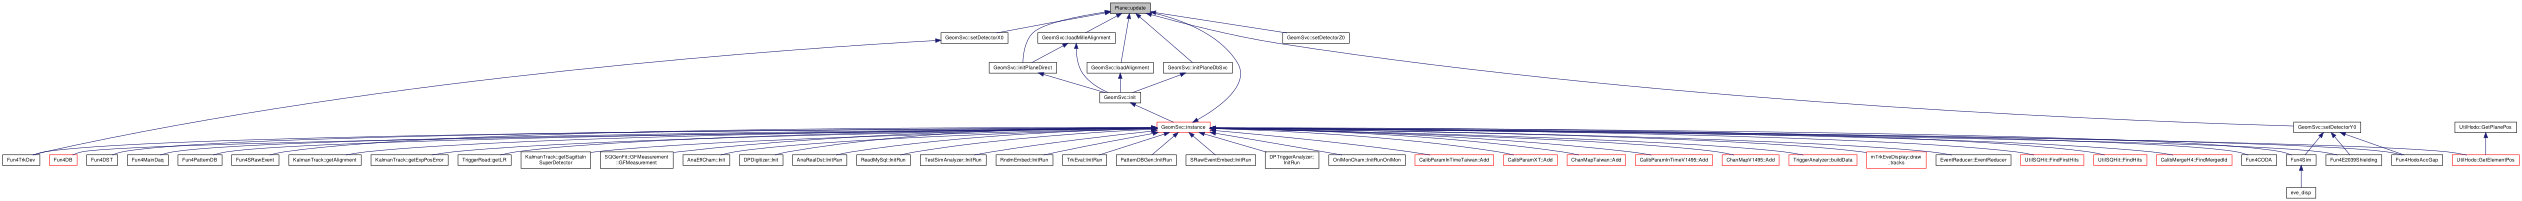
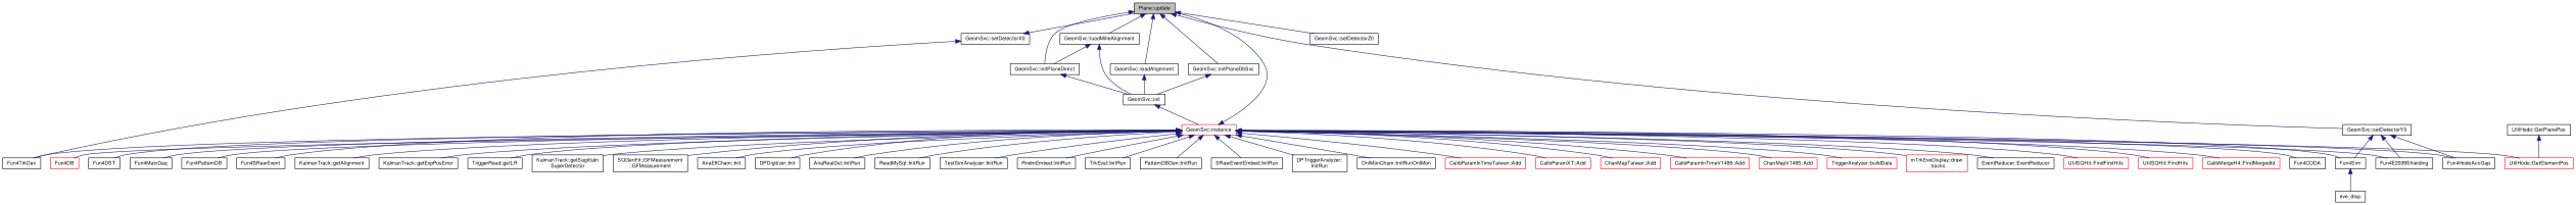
  digraph {
    rankdir=TB
    node [color=black fontname=FreeSans fontsize=10 shape=record]
    edge [color=midnightblue dir=back fontname=FreeSans fontsize=10 labelfontname=FreeSans labelfontsize=10 style=solid]
    n1 [fillcolor=grey75 fontcolor=black height=0.2 label="Plane::update" style=filled width=0.4]
    n2 [height=0.2 label="GeomSvc::initPlaneDbSvc" width=0.4]
    n3 [height=0.2 label="GeomSvc::initPlaneDirect" width=0.4]
    n4 [height=0.2 label="GeomSvc::loadAlignment" width=0.4]
    n5 [height=0.2 label="GeomSvc::loadMilleAlignment" width=0.4]
    n6 [height=0.2 label="GeomSvc::setDetectorX0" width=0.4]
    n7 [height=0.2 label="GeomSvc::setDetectorY0" width=0.4]
    n8 [height=0.2 label="GeomSvc::setDetectorZ0" width=0.4]
    n9 [height=0.2 label="GeomSvc::init" width=0.4]
    n10 [height=0.2 label=Fun4TrkDev width=0.4]
    n11 [height=0.2 label=Fun4E2039Shielding width=0.4]
    n12 [height=0.2 label=Fun4HodoAccGap width=0.4]
    n13 [height=0.2 label=Fun4Sim width=0.4]
    n14 [color=red height=0.2 label="GeomSvc::instance" width=0.4]
    n15 [color=red height=0.2 label="CalibParamInTimeTaiwan::Add" width=0.4]
    n16 [color=red height=0.2 label="CalibParamXT::Add" width=0.4]
    n17 [color=red height=0.2 label="ChanMapTaiwan::Add" width=0.4]
    n18 [color=red height=0.2 label="CalibParamInTimeV1495::Add" width=0.4]
    n19 [color=red height=0.2 label="ChanMapV1495::Add" width=0.4]
    n20 [color=red height=0.2 label="TriggerAnalyzer::buildData" width=0.4]
    n21 [color=red height=0.2 label="mTrkEveDisplay::draw\l_tracks" width=0.4]
    n22 [height=0.2 label="EventReducer::EventReducer" width=0.4]
    n23 [color=red height=0.2 label="UtilSQHit::FindFirstHits" width=0.4]
    n24 [color=red height=0.2 label="UtilSQHit::FindHits" width=0.4]
    n25 [color=red height=0.2 label="CalibMergeH4::FindMergedId" width=0.4]
    n26 [height=0.2 label=Fun4CODA width=0.4]
    n27 [color=red height=0.2 label=Fun4DB width=0.4]
    n28 [height=0.2 label=Fun4DST width=0.4]
    n29 [height=0.2 label=Fun4MainDaq width=0.4]
    n30 [height=0.2 label=Fun4PatternDB width=0.4]
    n31 [height=0.2 label=Fun4SRawEvent width=0.4]
    n32 [height=0.2 label="KalmanTrack::getAlignment" width=0.4]
    n33 [color=red height=0.2 label="UtilHodo::GetElementPos" width=0.4]
    n34 [height=0.2 label="KalmanTrack::getExpPosError" width=0.4]
    n35 [height=0.2 label="TriggerRoad::getLR" width=0.4]
    n36 [height=0.2 label="KalmanTrack::getSagittaIn\lSuperDetector" width=0.4]
    n37 [height=0.2 label="SQGenFit::GFMeasurement\l::GFMeasurement" width=0.4]
    n38 [height=0.2 label="AnaEffCham::Init" width=0.4]
    n39 [height=0.2 label="DPDigitizer::Init" width=0.4]
    n40 [height=0.2 label="AnaRealDst::InitRun" width=0.4]
    n41 [height=0.2 label="ReadMySql::InitRun" width=0.4]
    n42 [height=0.2 label="TestSimAnalyzer::InitRun" width=0.4]
    n43 [height=0.2 label="RndmEmbed::InitRun" width=0.4]
    n44 [height=0.2 label="TrkEval::InitRun" width=0.4]
    n45 [height=0.2 label="PatternDBGen::InitRun" width=0.4]
    n46 [height=0.2 label="SRawEventEmbed::InitRun" width=0.4]
    n47 [height=0.2 label="DPTriggerAnalyzer::\lInitRun" width=0.4]
    n48 [height=0.2 label="OnlMonCham::InitRunOnlMon" width=0.4]
    n49 [height=0.2 label=eve_disp width=0.4]
    n50 [height=0.2 label="UtilHodo::GetPlanePos" width=0.4]
    n1 -> n2
    n1 -> n3
    n1 -> n4
    n1 -> n5
-   n1 -> n6
+   n6 -> n1
    n1 -> n7
    n1 -> n8
    n2 -> n9
    n3 -> n9
    n4 -> n9
    n5 -> n3
    n5 -> n9
    n6 -> n10
    n7 -> n11
    n7 -> n12
    n7 -> n13
    n9 -> n14
    n13 -> n49
    n14 -> n1
    n14 -> n10
    n14 -> n11
    n14 -> n12
    n14 -> n13
    n14 -> n15
    n14 -> n16
    n14 -> n17
    n14 -> n18
    n14 -> n19
    n14 -> n20
    n14 -> n21
    n14 -> n22
    n14 -> n23
    n14 -> n24
    n14 -> n25
    n14 -> n26
    n14 -> n27
    n14 -> n28
    n14 -> n29
    n14 -> n30
    n14 -> n31
    n14 -> n32
    n14 -> n33
    n14 -> n34
    n14 -> n35
    n14 -> n36
    n14 -> n37
    n14 -> n38
    n14 -> n39
    n14 -> n40
    n14 -> n41
    n14 -> n42
    n14 -> n43
    n14 -> n44
    n14 -> n45
    n14 -> n46
    n14 -> n47
    n14 -> n48
    n50 -> n33
  }
